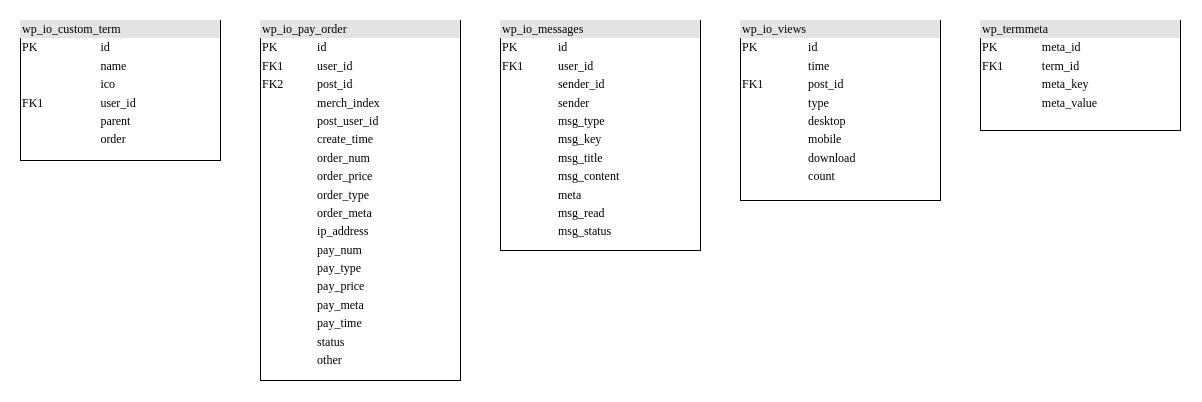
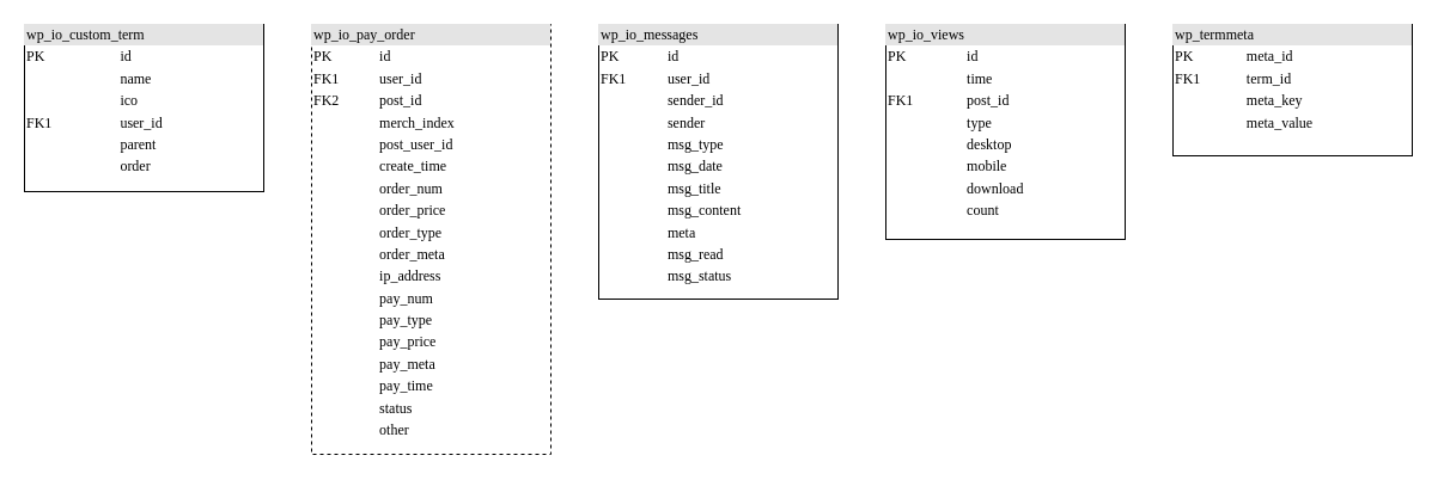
  <mxCell id="0" />
  <mxCell id="1" parent="0" />
  <mxCell id="2" value="&lt;div style=&quot;box-sizing:border-box;width:100%;background:#e4e4e4;padding:2px;&quot;&gt;wp_io_custom_term&lt;br&gt;&lt;/div&gt;&lt;table style=&quot;width:100%;font-size:1em;&quot; cellpadding=&quot;2&quot; cellspacing=&quot;0&quot;&gt;&lt;tbody&gt;&lt;tr&gt;&lt;td&gt;PK&lt;/td&gt;&lt;td&gt;id&lt;/td&gt;&lt;/tr&gt;&lt;tr&gt;&lt;td&gt;&lt;br&gt;&lt;/td&gt;&lt;td&gt;name&lt;/td&gt;&lt;/tr&gt;&lt;tr&gt;&lt;td&gt;&lt;/td&gt;&lt;td&gt;ico&lt;br&gt;&lt;/td&gt;&lt;/tr&gt;&lt;tr&gt;&lt;td&gt;FK1&lt;/td&gt;&lt;td&gt;user_id&lt;br&gt;&lt;/td&gt;&lt;/tr&gt;&lt;tr&gt;&lt;td&gt;&lt;br&gt;&lt;/td&gt;&lt;td&gt;parent&lt;/td&gt;&lt;/tr&gt;&lt;tr&gt;&lt;td&gt;&lt;br&gt;&lt;/td&gt;&lt;td&gt;order&lt;/td&gt;&lt;/tr&gt;&lt;/tbody&gt;&lt;/table&gt;" style="verticalAlign=top;align=left;overflow=fill;html=1;rounded=0;shadow=0;comic=0;labelBackgroundColor=none;strokeWidth=1;fontFamily=Verdana;fontSize=12" parent="1" vertex="1"><mxGeometry x="20" y="20" width="200" height="140" as="geometry" /></mxCell>
- <mxCell id="3" value="&lt;div style=&quot;box-sizing:border-box;width:100%;background:#e4e4e4;padding:2px;&quot;&gt;wp_io_messages&lt;br&gt;&lt;/div&gt;&lt;table style=&quot;width:100%;font-size:1em;&quot; cellpadding=&quot;2&quot; cellspacing=&quot;0&quot;&gt;&lt;tbody&gt;&lt;tr&gt;&lt;td&gt;PK&lt;/td&gt;&lt;td&gt;id&lt;/td&gt;&lt;/tr&gt;&lt;tr&gt;&lt;td&gt;FK1&lt;/td&gt;&lt;td&gt;user_id&lt;/td&gt;&lt;/tr&gt;&lt;tr&gt;&lt;td&gt;&lt;/td&gt;&lt;td&gt;sender_id&lt;/td&gt;&lt;/tr&gt;&lt;tr&gt;&lt;td&gt;&lt;br&gt;&lt;/td&gt;&lt;td&gt;sender&lt;/td&gt;&lt;/tr&gt;&lt;tr&gt;&lt;td&gt;&lt;br&gt;&lt;/td&gt;&lt;td&gt;msg_type&lt;/td&gt;&lt;/tr&gt;&lt;tr&gt;&lt;td&gt;&lt;br&gt;&lt;/td&gt;&lt;td&gt;msg_key&lt;/td&gt;&lt;/tr&gt;&lt;tr&gt;&lt;td&gt;&lt;br&gt;&lt;/td&gt;&lt;td&gt;msg_title&lt;/td&gt;&lt;/tr&gt;&lt;tr&gt;&lt;td&gt;&lt;br&gt;&lt;/td&gt;&lt;td&gt;msg_content&lt;/td&gt;&lt;/tr&gt;&lt;tr&gt;&lt;td&gt;&lt;br&gt;&lt;/td&gt;&lt;td&gt;meta&lt;/td&gt;&lt;/tr&gt;&lt;tr&gt;&lt;td&gt;&lt;br&gt;&lt;/td&gt;&lt;td&gt;msg_read&lt;/td&gt;&lt;/tr&gt;&lt;tr&gt;&lt;td&gt;&lt;br&gt;&lt;/td&gt;&lt;td&gt;msg_status&lt;/td&gt;&lt;/tr&gt;&lt;/tbody&gt;&lt;/table&gt;" style="verticalAlign=top;align=left;overflow=fill;html=1;rounded=0;shadow=0;comic=0;labelBackgroundColor=none;strokeWidth=1;fontFamily=Verdana;fontSize=12" vertex="1" parent="1"><mxGeometry x="500" y="20" width="200" height="230" as="geometry" /></mxCell>
- <mxCell id="4" value="&lt;div style=&quot;box-sizing:border-box;width:100%;background:#e4e4e4;padding:2px;&quot;&gt;wp_io_pay_order&lt;br&gt;&lt;/div&gt;&lt;table style=&quot;width:100%;font-size:1em;&quot; cellpadding=&quot;2&quot; cellspacing=&quot;0&quot;&gt;&lt;tbody&gt;&lt;tr&gt;&lt;td&gt;PK&lt;/td&gt;&lt;td&gt;id&lt;/td&gt;&lt;/tr&gt;&lt;tr&gt;&lt;td&gt;FK1&lt;/td&gt;&lt;td&gt;user_id&lt;/td&gt;&lt;/tr&gt;&lt;tr&gt;&lt;td&gt;FK2&lt;/td&gt;&lt;td&gt;post_id&lt;/td&gt;&lt;/tr&gt;&lt;tr&gt;&lt;td&gt;&lt;br&gt;&lt;/td&gt;&lt;td&gt;merch_index&lt;/td&gt;&lt;/tr&gt;&lt;tr&gt;&lt;td&gt;&lt;br&gt;&lt;/td&gt;&lt;td&gt;post_user_id&lt;/td&gt;&lt;/tr&gt;&lt;tr&gt;&lt;td&gt;&lt;br&gt;&lt;/td&gt;&lt;td&gt;create_time&lt;/td&gt;&lt;/tr&gt;&lt;tr&gt;&lt;td&gt;&lt;br&gt;&lt;/td&gt;&lt;td&gt;order_num&lt;/td&gt;&lt;/tr&gt;&lt;tr&gt;&lt;td&gt;&lt;br&gt;&lt;/td&gt;&lt;td&gt;order_price&lt;/td&gt;&lt;/tr&gt;&lt;tr&gt;&lt;td&gt;&lt;br&gt;&lt;/td&gt;&lt;td&gt;order_type&lt;/td&gt;&lt;/tr&gt;&lt;tr&gt;&lt;td&gt;&lt;br&gt;&lt;/td&gt;&lt;td&gt;order_meta&lt;/td&gt;&lt;/tr&gt;&lt;tr&gt;&lt;td&gt;&lt;br&gt;&lt;/td&gt;&lt;td&gt;ip_address&lt;br&gt;&lt;/td&gt;&lt;/tr&gt;&lt;tr&gt;&lt;td&gt;&lt;br&gt;&lt;/td&gt;&lt;td&gt;pay_num&lt;/td&gt;&lt;/tr&gt;&lt;tr&gt;&lt;td&gt;&lt;br&gt;&lt;/td&gt;&lt;td&gt;pay_type&lt;/td&gt;&lt;/tr&gt;&lt;tr&gt;&lt;td&gt;&lt;br&gt;&lt;/td&gt;&lt;td&gt;pay_price&lt;/td&gt;&lt;/tr&gt;&lt;tr&gt;&lt;td&gt;&lt;br&gt;&lt;/td&gt;&lt;td&gt;pay_meta&lt;/td&gt;&lt;/tr&gt;&lt;tr&gt;&lt;td&gt;&lt;br&gt;&lt;/td&gt;&lt;td&gt;pay_time&lt;/td&gt;&lt;/tr&gt;&lt;tr&gt;&lt;td&gt;&lt;br&gt;&lt;/td&gt;&lt;td&gt;status&lt;/td&gt;&lt;/tr&gt;&lt;tr&gt;&lt;td&gt;&lt;br&gt;&lt;/td&gt;&lt;td&gt;other&lt;/td&gt;&lt;/tr&gt;&lt;tr&gt;&lt;td&gt;&lt;br&gt;&lt;/td&gt;&lt;td&gt;&lt;br&gt;&lt;/td&gt;&lt;/tr&gt;&lt;/tbody&gt;&lt;/table&gt;" style="verticalAlign=top;align=left;overflow=fill;html=1;rounded=0;shadow=0;comic=0;labelBackgroundColor=none;strokeWidth=1;fontFamily=Verdana;fontSize=12" vertex="1" parent="1"><mxGeometry x="260" y="20" width="200" height="360" as="geometry" /></mxCell>
+ <mxCell id="3" value="&lt;div style=&quot;box-sizing:border-box;width:100%;background:#e4e4e4;padding:2px;&quot;&gt;wp_io_messages&lt;br&gt;&lt;/div&gt;&lt;table style=&quot;width:100%;font-size:1em;&quot; cellpadding=&quot;2&quot; cellspacing=&quot;0&quot;&gt;&lt;tbody&gt;&lt;tr&gt;&lt;td&gt;PK&lt;/td&gt;&lt;td&gt;id&lt;/td&gt;&lt;/tr&gt;&lt;tr&gt;&lt;td&gt;FK1&lt;/td&gt;&lt;td&gt;user_id&lt;/td&gt;&lt;/tr&gt;&lt;tr&gt;&lt;td&gt;&lt;/td&gt;&lt;td&gt;sender_id&lt;/td&gt;&lt;/tr&gt;&lt;tr&gt;&lt;td&gt;&lt;br&gt;&lt;/td&gt;&lt;td&gt;sender&lt;/td&gt;&lt;/tr&gt;&lt;tr&gt;&lt;td&gt;&lt;br&gt;&lt;/td&gt;&lt;td&gt;msg_type&lt;/td&gt;&lt;/tr&gt;&lt;tr&gt;&lt;td&gt;&lt;br&gt;&lt;/td&gt;&lt;td&gt;msg_date&lt;/td&gt;&lt;/tr&gt;&lt;tr&gt;&lt;td&gt;&lt;br&gt;&lt;/td&gt;&lt;td&gt;msg_title&lt;/td&gt;&lt;/tr&gt;&lt;tr&gt;&lt;td&gt;&lt;br&gt;&lt;/td&gt;&lt;td&gt;msg_content&lt;/td&gt;&lt;/tr&gt;&lt;tr&gt;&lt;td&gt;&lt;br&gt;&lt;/td&gt;&lt;td&gt;meta&lt;/td&gt;&lt;/tr&gt;&lt;tr&gt;&lt;td&gt;&lt;br&gt;&lt;/td&gt;&lt;td&gt;msg_read&lt;/td&gt;&lt;/tr&gt;&lt;tr&gt;&lt;td&gt;&lt;br&gt;&lt;/td&gt;&lt;td&gt;msg_status&lt;/td&gt;&lt;/tr&gt;&lt;/tbody&gt;&lt;/table&gt;" style="verticalAlign=top;align=left;overflow=fill;html=1;rounded=0;shadow=0;comic=0;labelBackgroundColor=none;strokeWidth=1;fontFamily=Verdana;fontSize=12" vertex="1" parent="1"><mxGeometry x="500" y="20" width="200" height="230" as="geometry" /></mxCell>
+ <mxCell id="4" value="&lt;div style=&quot;box-sizing:border-box;width:100%;background:#e4e4e4;padding:2px;&quot;&gt;wp_io_pay_order&lt;br&gt;&lt;/div&gt;&lt;table style=&quot;width:100%;font-size:1em;&quot; cellpadding=&quot;2&quot; cellspacing=&quot;0&quot;&gt;&lt;tbody&gt;&lt;tr&gt;&lt;td&gt;PK&lt;/td&gt;&lt;td&gt;id&lt;/td&gt;&lt;/tr&gt;&lt;tr&gt;&lt;td&gt;FK1&lt;/td&gt;&lt;td&gt;user_id&lt;/td&gt;&lt;/tr&gt;&lt;tr&gt;&lt;td&gt;FK2&lt;/td&gt;&lt;td&gt;post_id&lt;/td&gt;&lt;/tr&gt;&lt;tr&gt;&lt;td&gt;&lt;br&gt;&lt;/td&gt;&lt;td&gt;merch_index&lt;/td&gt;&lt;/tr&gt;&lt;tr&gt;&lt;td&gt;&lt;br&gt;&lt;/td&gt;&lt;td&gt;post_user_id&lt;/td&gt;&lt;/tr&gt;&lt;tr&gt;&lt;td&gt;&lt;br&gt;&lt;/td&gt;&lt;td&gt;create_time&lt;/td&gt;&lt;/tr&gt;&lt;tr&gt;&lt;td&gt;&lt;br&gt;&lt;/td&gt;&lt;td&gt;order_num&lt;/td&gt;&lt;/tr&gt;&lt;tr&gt;&lt;td&gt;&lt;br&gt;&lt;/td&gt;&lt;td&gt;order_price&lt;/td&gt;&lt;/tr&gt;&lt;tr&gt;&lt;td&gt;&lt;br&gt;&lt;/td&gt;&lt;td&gt;order_type&lt;/td&gt;&lt;/tr&gt;&lt;tr&gt;&lt;td&gt;&lt;br&gt;&lt;/td&gt;&lt;td&gt;order_meta&lt;/td&gt;&lt;/tr&gt;&lt;tr&gt;&lt;td&gt;&lt;br&gt;&lt;/td&gt;&lt;td&gt;ip_address&lt;br&gt;&lt;/td&gt;&lt;/tr&gt;&lt;tr&gt;&lt;td&gt;&lt;br&gt;&lt;/td&gt;&lt;td&gt;pay_num&lt;/td&gt;&lt;/tr&gt;&lt;tr&gt;&lt;td&gt;&lt;br&gt;&lt;/td&gt;&lt;td&gt;pay_type&lt;/td&gt;&lt;/tr&gt;&lt;tr&gt;&lt;td&gt;&lt;br&gt;&lt;/td&gt;&lt;td&gt;pay_price&lt;/td&gt;&lt;/tr&gt;&lt;tr&gt;&lt;td&gt;&lt;br&gt;&lt;/td&gt;&lt;td&gt;pay_meta&lt;/td&gt;&lt;/tr&gt;&lt;tr&gt;&lt;td&gt;&lt;br&gt;&lt;/td&gt;&lt;td&gt;pay_time&lt;/td&gt;&lt;/tr&gt;&lt;tr&gt;&lt;td&gt;&lt;br&gt;&lt;/td&gt;&lt;td&gt;status&lt;/td&gt;&lt;/tr&gt;&lt;tr&gt;&lt;td&gt;&lt;br&gt;&lt;/td&gt;&lt;td&gt;other&lt;/td&gt;&lt;/tr&gt;&lt;tr&gt;&lt;td&gt;&lt;br&gt;&lt;/td&gt;&lt;td&gt;&lt;br&gt;&lt;/td&gt;&lt;/tr&gt;&lt;/tbody&gt;&lt;/table&gt;" style="verticalAlign=top;align=left;overflow=fill;html=1;rounded=0;shadow=0;comic=0;labelBackgroundColor=none;strokeWidth=1;fontFamily=Verdana;fontSize=12;dashed=1;" vertex="1" parent="1"><mxGeometry x="260" y="20" width="200" height="360" as="geometry" /></mxCell>
  <mxCell id="5" value="&lt;div style=&quot;box-sizing:border-box;width:100%;background:#e4e4e4;padding:2px;&quot;&gt;wp_io_views&lt;br&gt;&lt;/div&gt;&lt;table style=&quot;width:100%;font-size:1em;&quot; cellpadding=&quot;2&quot; cellspacing=&quot;0&quot;&gt;&lt;tbody&gt;&lt;tr&gt;&lt;td&gt;PK&lt;/td&gt;&lt;td&gt;id&lt;/td&gt;&lt;/tr&gt;&lt;tr&gt;&lt;td&gt;&lt;br&gt;&lt;/td&gt;&lt;td&gt;time&lt;/td&gt;&lt;/tr&gt;&lt;tr&gt;&lt;td&gt;FK1&lt;/td&gt;&lt;td&gt;post_id&lt;br&gt;&lt;/td&gt;&lt;/tr&gt;&lt;tr&gt;&lt;td&gt;&lt;br&gt;&lt;/td&gt;&lt;td&gt;type&lt;br&gt;&lt;/td&gt;&lt;/tr&gt;&lt;tr&gt;&lt;td&gt;&lt;br&gt;&lt;/td&gt;&lt;td&gt;desktop&lt;/td&gt;&lt;/tr&gt;&lt;tr&gt;&lt;td&gt;&lt;br&gt;&lt;/td&gt;&lt;td&gt;mobile&lt;/td&gt;&lt;/tr&gt;&lt;tr&gt;&lt;td&gt;&lt;br&gt;&lt;/td&gt;&lt;td&gt;download&lt;/td&gt;&lt;/tr&gt;&lt;tr&gt;&lt;td&gt;&lt;br&gt;&lt;/td&gt;&lt;td&gt;count&lt;/td&gt;&lt;/tr&gt;&lt;/tbody&gt;&lt;/table&gt;" style="verticalAlign=top;align=left;overflow=fill;html=1;rounded=0;shadow=0;comic=0;labelBackgroundColor=none;strokeWidth=1;fontFamily=Verdana;fontSize=12" vertex="1" parent="1"><mxGeometry x="740" y="20" width="200" height="180" as="geometry" /></mxCell>
  <mxCell id="6" value="&lt;div style=&quot;box-sizing:border-box;width:100%;background:#e4e4e4;padding:2px;&quot;&gt;wp_termmeta&lt;br&gt;&lt;/div&gt;&lt;table style=&quot;width:100%;font-size:1em;&quot; cellpadding=&quot;2&quot; cellspacing=&quot;0&quot;&gt;&lt;tbody&gt;&lt;tr&gt;&lt;td&gt;PK&lt;/td&gt;&lt;td&gt;meta_id&lt;/td&gt;&lt;/tr&gt;&lt;tr&gt;&lt;td&gt;FK1&lt;/td&gt;&lt;td&gt;term_id&lt;/td&gt;&lt;/tr&gt;&lt;tr&gt;&lt;td&gt;&lt;/td&gt;&lt;td&gt;meta_key&lt;br&gt;&lt;/td&gt;&lt;/tr&gt;&lt;tr&gt;&lt;td&gt;&lt;br&gt;&lt;/td&gt;&lt;td&gt;meta_value&lt;/td&gt;&lt;/tr&gt;&lt;/tbody&gt;&lt;/table&gt;" style="verticalAlign=top;align=left;overflow=fill;html=1;rounded=0;shadow=0;comic=0;labelBackgroundColor=none;strokeWidth=1;fontFamily=Verdana;fontSize=12" vertex="1" parent="1"><mxGeometry x="980" y="20" width="200" height="110" as="geometry" /></mxCell>
